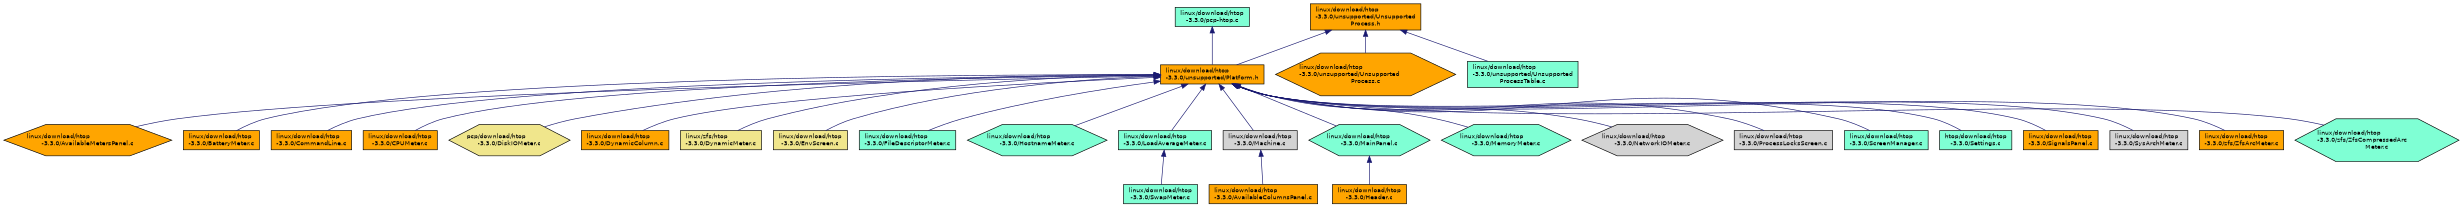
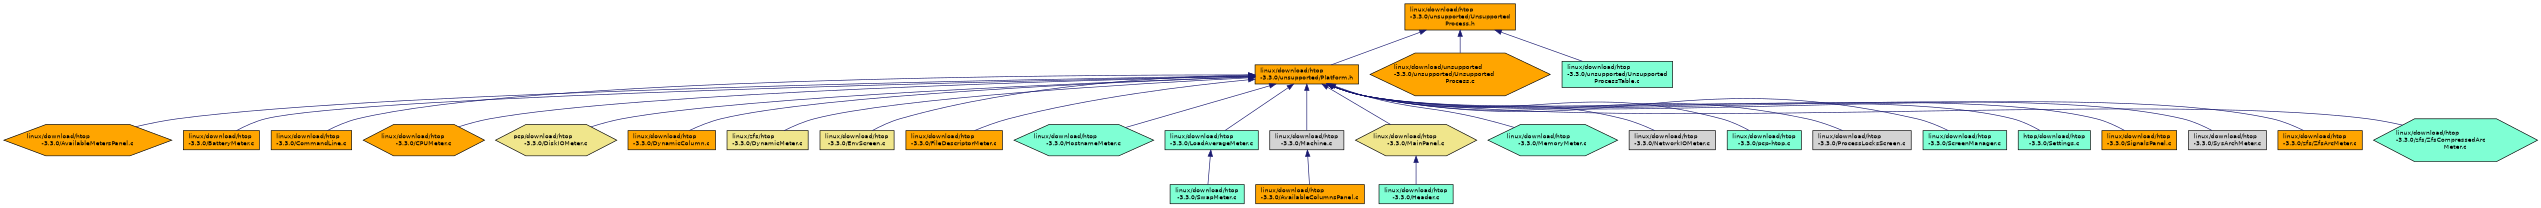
  digraph {
    node [color=black fillcolor=orange fontname=Helvetica fontsize=10 shape=box style=filled]
    edge [color=midnightblue dir=back fontname=Helvetica fontsize=10 labelfontname=Helvetica labelfontsize=10 style=solid]
    n1 [fontcolor=black height=0.2 label="linux/download/htop\l-3.3.0/unsupported/Unsupported\lProcess.h" width=0.4]
    n2 [height=0.2 label="linux/download/htop\l-3.3.0/unsupported/Platform.h" width=0.4]
-   n3 [height=0.2 label="linux/download/htop\l-3.3.0/unsupported/Unsupported\lProcess.c" shape=hexagon width=0.4]
+   n3 [height=0.2 label="linux/download/unsupported\l-3.3.0/unsupported/Unsupported\lProcess.c" shape=hexagon width=0.4]
    n4 [fillcolor=aquamarine height=0.2 label="linux/download/htop\l-3.3.0/unsupported/Unsupported\lProcessTable.c" width=0.4]
    n5 [height=0.2 label="linux/download/htop\l-3.3.0/AvailableMetersPanel.c" shape=hexagon width=0.4]
    n6 [height=0.2 label="linux/download/htop\l-3.3.0/BatteryMeter.c" width=0.4]
    n7 [height=0.2 label="linux/download/htop\l-3.3.0/CommandLine.c" width=0.4]
-   n8 [height=0.2 label="linux/download/htop\l-3.3.0/CPUMeter.c" width=0.4]
+   n8 [height=0.2 label="linux/download/htop\l-3.3.0/CPUMeter.c" shape=hexagon width=0.4]
    n9 [fillcolor=khaki height=0.2 label="pcp/download/htop\l-3.3.0/DiskIOMeter.c" shape=hexagon width=0.4]
    n10 [height=0.2 label="linux/download/htop\l-3.3.0/DynamicColumn.c" width=0.4]
    n11 [fillcolor=khaki height=0.2 label="linux/zfs/htop\l-3.3.0/DynamicMeter.c" width=0.4]
    n12 [fillcolor=khaki height=0.2 label="linux/download/htop\l-3.3.0/EnvScreen.c" width=0.4]
-   n13 [fillcolor=aquamarine height=0.2 label="linux/download/htop\l-3.3.0/FileDescriptorMeter.c" width=0.4]
+   n13 [height=0.2 label="linux/download/htop\l-3.3.0/FileDescriptorMeter.c" width=0.4]
    n14 [fillcolor=aquamarine height=0.2 label="linux/download/htop\l-3.3.0/HostnameMeter.c" shape=hexagon width=0.4]
    n15 [fillcolor=aquamarine height=0.2 label="linux/download/htop\l-3.3.0/LoadAverageMeter.c" width=0.4]
    n16 [fillcolor=lightgrey height=0.2 label="linux/download/htop\l-3.3.0/Machine.c" width=0.4]
-   n17 [fillcolor=aquamarine height=0.2 label="linux/download/htop\l-3.3.0/MainPanel.c" shape=hexagon width=0.4]
+   n17 [fillcolor=khaki height=0.2 label="linux/download/htop\l-3.3.0/MainPanel.c" shape=hexagon width=0.4]
    n18 [fillcolor=aquamarine height=0.2 label="linux/download/htop\l-3.3.0/MemoryMeter.c" shape=hexagon width=0.4]
-   n19 [fillcolor=lightgrey height=0.2 label="linux/download/htop\l-3.3.0/NetworkIOMeter.c" shape=hexagon width=0.4]
+   n19 [fillcolor=lightgrey height=0.2 label="linux/download/htop\l-3.3.0/NetworkIOMeter.c" width=0.4]
    n20 [fillcolor=aquamarine height=0.2 label="linux/download/htop\l-3.3.0/pcp-htop.c" width=0.4]
    n21 [fillcolor=lightgrey height=0.2 label="linux/download/htop\l-3.3.0/ProcessLocksScreen.c" width=0.4]
    n22 [fillcolor=aquamarine height=0.2 label="linux/download/htop\l-3.3.0/ScreenManager.c" width=0.4]
    n23 [fillcolor=aquamarine height=0.2 label="htop/download/htop\l-3.3.0/Settings.c" width=0.4]
    n24 [height=0.2 label="linux/download/htop\l-3.3.0/SignalsPanel.c" width=0.4]
    n25 [fillcolor=lightgrey height=0.2 label="linux/download/htop\l-3.3.0/SysArchMeter.c" width=0.4]
    n26 [height=0.2 label="linux/download/htop\l-3.3.0/zfs/ZfsArcMeter.c" width=0.4]
    n27 [fillcolor=aquamarine height=0.2 label="linux/download/htop\l-3.3.0/zfs/ZfsCompressedArc\lMeter.c" shape=hexagon width=0.4]
    n28 [height=0.2 label="linux/download/htop\l-3.3.0/AvailableColumnsPanel.c" width=0.4]
-   n29 [height=0.2 label="linux/download/htop\l-3.3.0/Header.c" width=0.4]
+   n29 [fillcolor=aquamarine height=0.2 label="linux/download/htop\l-3.3.0/Header.c" width=0.4]
    n30 [fillcolor=aquamarine height=0.2 label="linux/download/htop\l-3.3.0/SwapMeter.c" width=0.4]
    n1 -> n2
    n1 -> n3
    n1 -> n4
    n2 -> n5
    n2 -> n6
    n2 -> n7
    n2 -> n8
    n2 -> n9
    n2 -> n10
    n2 -> n11
    n2 -> n12
    n2 -> n13
    n2 -> n14
    n2 -> n15
    n2 -> n16
    n2 -> n17
    n2 -> n18
    n2 -> n19
-   n20 -> n2
+   n2 -> n20
    n2 -> n21
    n2 -> n22
    n2 -> n23
    n2 -> n24
    n2 -> n25
    n2 -> n26
    n2 -> n27
    n15 -> n30
    n16 -> n28
    n17 -> n29
  }
